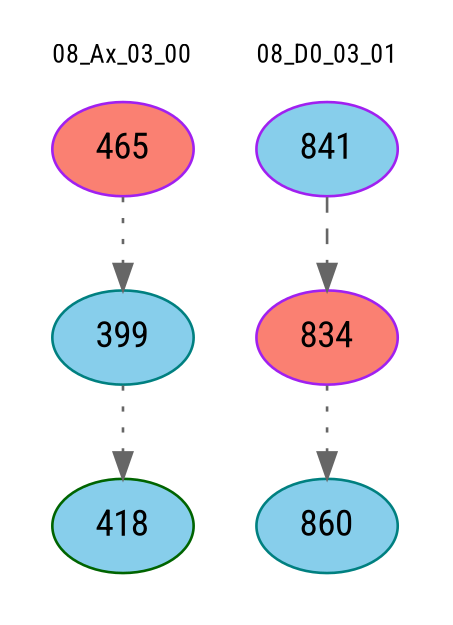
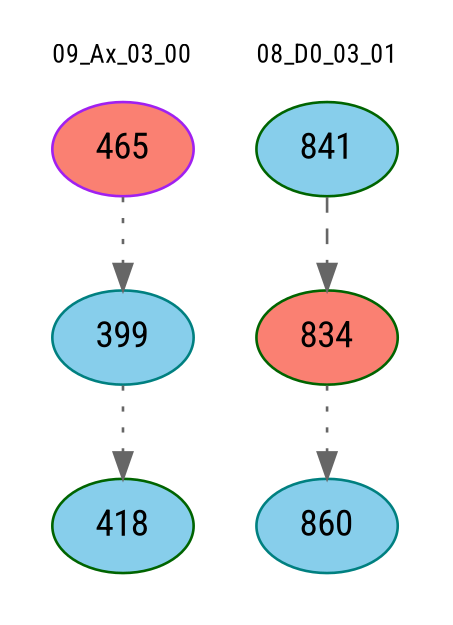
  digraph {
    fontname="Roboto Condensed"
    node [color=purple fillcolor=skyblue fontname="Roboto Condensed" style=filled]
    edge [color=gray40 fontname="Roboto Condensed" style=dotted]
    n1 [fillcolor=salmon label=465]
    n2 [color=teal label=399]
    n3 [color=darkgreen label=418]
-   n4 [label=841]
-   n5 [fillcolor=salmon label=834]
+   n4 [color=darkgreen label=841]
+   n5 [color=darkgreen fillcolor=salmon label=834]
    n6 [color=teal label=860]
    subgraph cluster_1 {
      color=white
      fontsize=10
-     label="08_Ax_03_00"
+     label="09_Ax_03_00"
      n1
      n2
      n3
    }
    subgraph cluster_2 {
      color=white
      fontsize=10
      label="08_D0_03_01"
      n4
      n5
      n6
    }
    n1 -> n2
    n2 -> n3
    n4 -> n5 [style=dashed]
    n5 -> n6
  }
